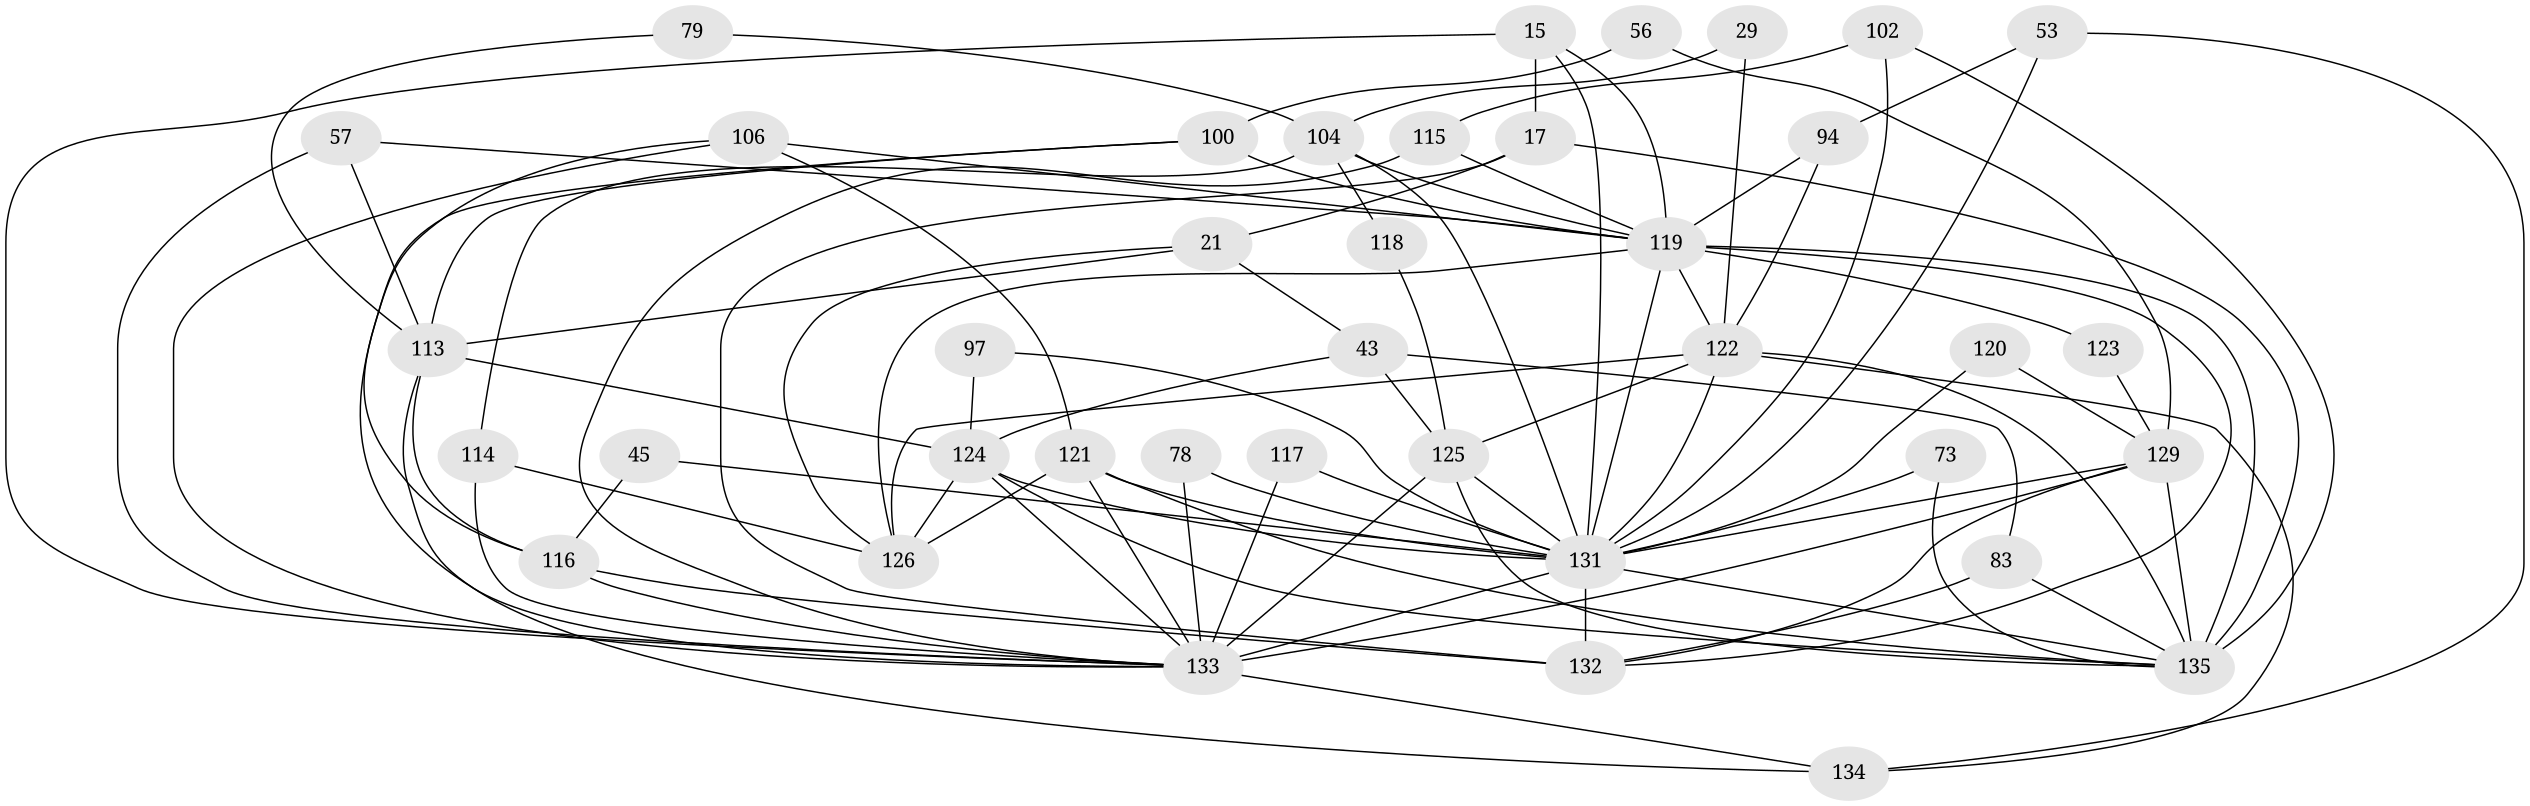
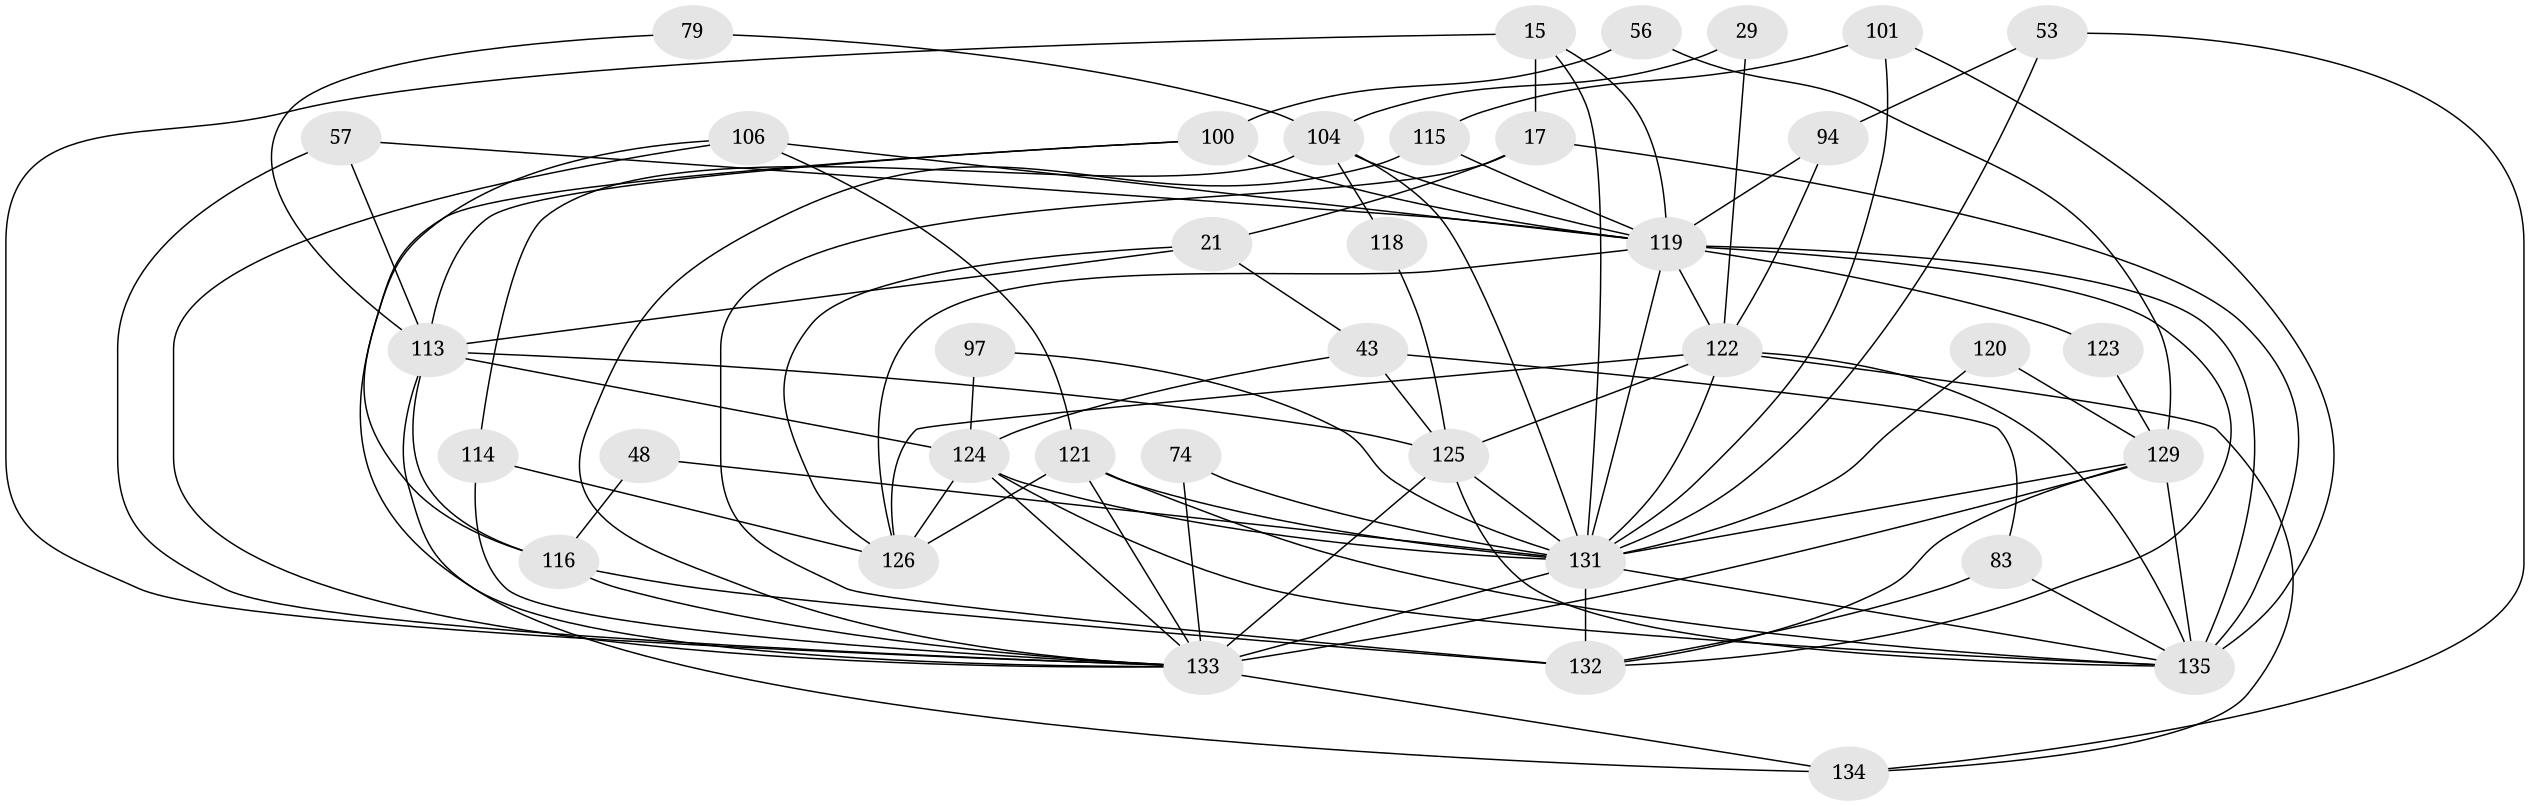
  graph {
    fontname="Noto Serif"
    node [color=gray90 fontname="Noto Serif" style=filled]
    edge [fontname="Noto Serif"]
    15 [super="+4"]
    17
    119 [super="+59+34+88+47"]
    131 [super="+51+108+81+55+130+128"]
    133 [super="+19+68+103"]
    21 [super="+2"]
    132 [super="+95+24+63"]
    135 [super="+64+84+82+61+32+85"]
    126 [super="+101+77"]
    122 [super="+27+90"]
    123
    134 [super="+111"]
    43
    113 [super="+107"]
    124 [super="+71+74+96+80+109"]
    125 [super="+42+91+66"]
    83
    116 [super="+22+70"]
    104 [super="+14+67"]
    114 [super="+98"]
    118
    29
-   45
+   45 [label=48]
    94 [super="+93"]
    53
    129 [super="+6+99+86+5"]
    100 [super="+65"]
    56
    57
-   73
-   78
+   78 [label=74]
    79
    97
-   102 [super="+41"]
+   102 [super="+41" label=101]
    115 [super="+87"]
    106
    121 [super="+18+110"]
-   117 [super="+112"]
    120
    15 -- 17
    15 -- 119 [weight=2]
    15 -- 131
    15 -- 133
    17 -- 21
    17 -- 132
    17 -- 135
    119 -- 131 [weight=3]
    119 -- 132
    119 -- 135 [weight=10]
    119 -- 126
    119 -- 122
    119 -- 123
    131 -- 133 [weight=3]
    131 -- 132 [weight=4]
    131 -- 135 [weight=5]
    133 -- 134
    21 -- 126 [weight=2]
    21 -- 43 [weight=2]
    21 -- 113
    122 -- 131
    122 -- 135
    122 -- 126
    122 -- 134
    122 -- 125 [weight=3]
    123 -- 129
    43 -- 124
    43 -- 125 [weight=3]
    43 -- 83
    113 -- 134
    113 -- 124 [weight=2]
+   113 -- 125 [weight=2]
    113 -- 116
    124 -- 131
    124 -- 133 [weight=4]
    124 -- 135 [weight=2]
    124 -- 126 [weight=3]
    125 -- 131 [weight=4]
    125 -- 133 [weight=2]
    125 -- 135
    83 -- 132
    83 -- 135
    116 -- 133
    116 -- 132 [weight=2]
    104 -- 119 [weight=3]
    104 -- 131 [weight=3]
    104 -- 114
    104 -- 118
    114 -- 133 [weight=2]
    114 -- 126
    118 -- 125
    29 -- 122 [weight=2]
    29 -- 104
    45 -- 131
    45 -- 116
    94 -- 119
    94 -- 122
    53 -- 131
    53 -- 134
    53 -- 94 [weight=2]
    129 -- 131
    129 -- 133 [weight=5]
    129 -- 132 [weight=4]
    129 -- 135 [weight=4]
    100 -- 119 [weight=2]
    100 -- 133
    100 -- 113
    56 -- 129
    56 -- 100
    57 -- 119
    57 -- 133
    57 -- 113
-   73 -- 131
-   73 -- 135
    78 -- 131 [weight=2]
    78 -- 133 [weight=2]
    79 -- 113
    79 -- 104
    97 -- 131
    97 -- 124
    102 -- 131
    102 -- 135
    102 -- 115 [weight=2]
    115 -- 119 [weight=2]
    115 -- 133
    106 -- 119
    106 -- 133
    106 -- 116
    106 -- 121
    121 -- 131
    121 -- 133 [weight=2]
    121 -- 135
    121 -- 126 [weight=2]
-   117 -- 131
-   117 -- 133 [weight=5]
    120 -- 131
    120 -- 129
  }
